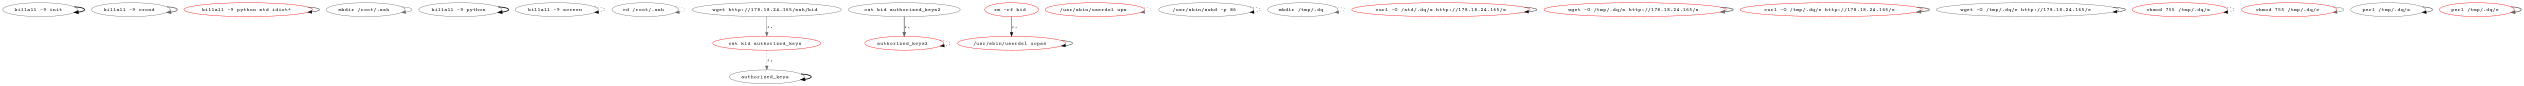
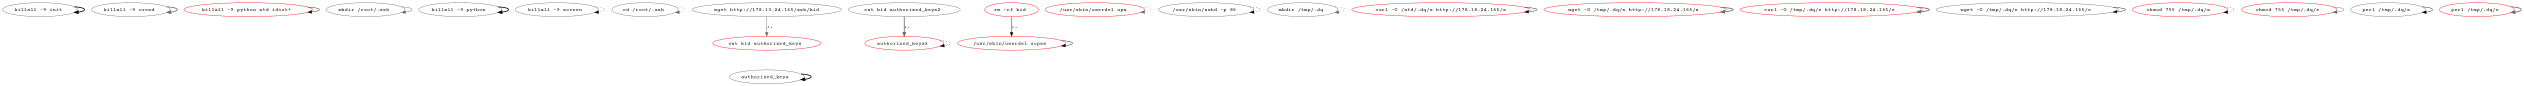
  digraph {
    fontname="Courier Prime"
    node [color=gray40 fontname="Courier Prime"]
    edge [color=black fontname="Courier Prime" style=solid]
    n1 [label="killall -9 init "]
    n2 [label="killall -9 crond "]
    n3 [color=red label="killall -9 python std idiot* "]
    n4 [label="mkdir /root/.ssh "]
    n5 [label="killall -9 python "]
    n6 [label="killall -9 screen "]
    n7 [label="cd /root/.ssh "]
-   n8 [label="wget http://178.18.24.165/ssh/kid "]
+   n8 [label="wget http://178.13.24.165/ssh/kid"]
    n9 [color=red label="cat kid authorized_keys "]
    n10 [label="authorized_keys "]
    n11 [label="cat kid authorized_keys2 "]
    n12 [color=red label="authorized_keys2 "]
    n13 [color=red label="rm -rf kid "]
    n14 [color=red label="/usr/sbin/userdel ucpss "]
    n15 [color=red label="/usr/sbin/userdel upx "]
    n16 [label="/usr/sbin/sshd -p 86 "]
    n17 [label="mkdir /tmp/.dq "]
    n18 [color=red label="curl -O /std/.dq/s http://178.18.24.165/s"]
    n19 [color=red label="wget -O /tmp/.dq/s http://178.18.24.165/s "]
    n20 [color=red label="curl -O /tmp/.dq/e http://178.18.24.165/e "]
    n21 [label="wget -O /tmp/.dq/e http://178.18.24.165/e "]
    n22 [color=red label="chmod 755 /tmp/.dq/s "]
    n23 [color=red label="chmod 755 /tmp/.dq/e "]
    n24 [label="perl /tmp/.dq/s "]
    n25 [color=red label="perl /tmp/.dq/e "]
    n1 -> n1 [style=bold]
    n2 -> n2 [color=gray40 style=bold]
    n3 -> n3
    n4 -> n4 [color=gray40]
    n5 -> n5 [style=bold]
    n6 -> n6 [style=dotted]
    n7 -> n7 [color=gray40 style=dotted]
    n8 -> n9 [color=gray40 label=";,"]
-   n9 -> n10 [color=gray40 label=";," style=dotted]
    n10 -> n10 [style=bold]
    n11 -> n12 [color=gray40 label=";," style=bold]
    n12 -> n12 [style=dotted]
    n13 -> n14 [label=";,"]
    n14 -> n14
    n15 -> n15 [color=gray40 style=dotted]
    n16 -> n16 [style=dotted]
    n17 -> n17 [color=gray40 style=dotted]
    n18 -> n18
    n19 -> n19 [color=gray40 style=bold]
    n20 -> n20 [color=gray40 style=bold]
    n21 -> n21
    n22 -> n22 [style=dotted]
    n23 -> n23 [color=gray40]
    n24 -> n24
    n25 -> n25 [color=gray40 style=bold]
  }
